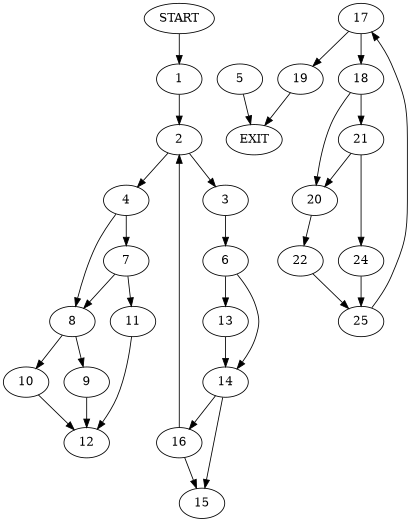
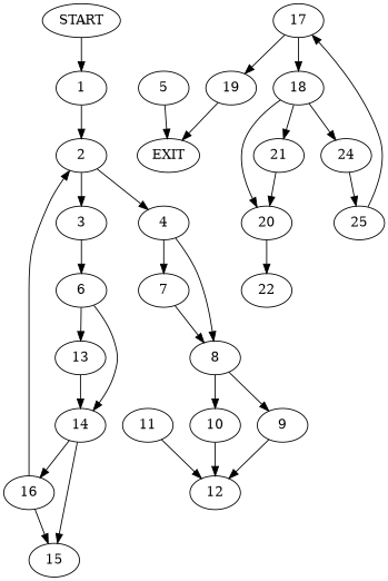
  digraph {
    n1 [label=START]
    1
    2
    n4 [label=EXIT]
    3
    4
    6
    7
    8
    5
    13
    14
    11
    9
    10
    15
    16
    12
    17
    18
    19
    20
    21
    22
    24
    25
    n1 -> 1
    1 -> 2
    2 -> 3
    2 -> 4
    3 -> 6
    4 -> 7
    4 -> 8
    6 -> 13
    6 -> 14
    7 -> 8
-   7 -> 11
    8 -> 9
    8 -> 10
    5 -> n4
    13 -> 14
    14 -> 15
    14 -> 16
    11 -> 12
    9 -> 12
    10 -> 12
    16 -> 2
    16 -> 15
    17 -> 18
    17 -> 19
    18 -> 20
    18 -> 21
    19 -> n4
    20 -> 22
    21 -> 20
-   21 -> 24
-   22 -> 25
+   18 -> 24
    24 -> 25
    25 -> 17
  }
